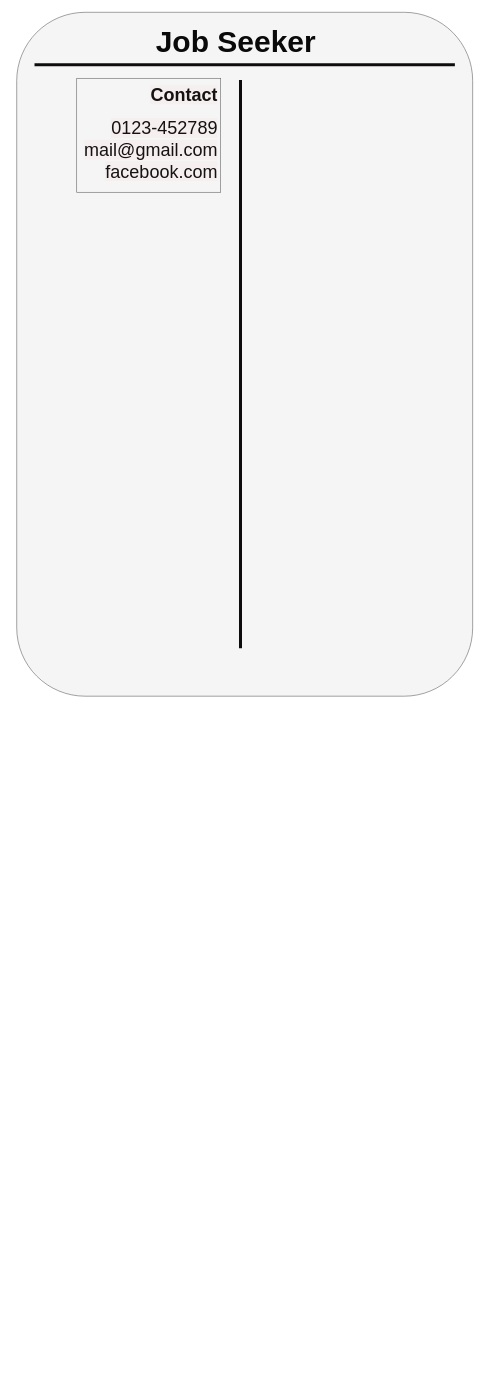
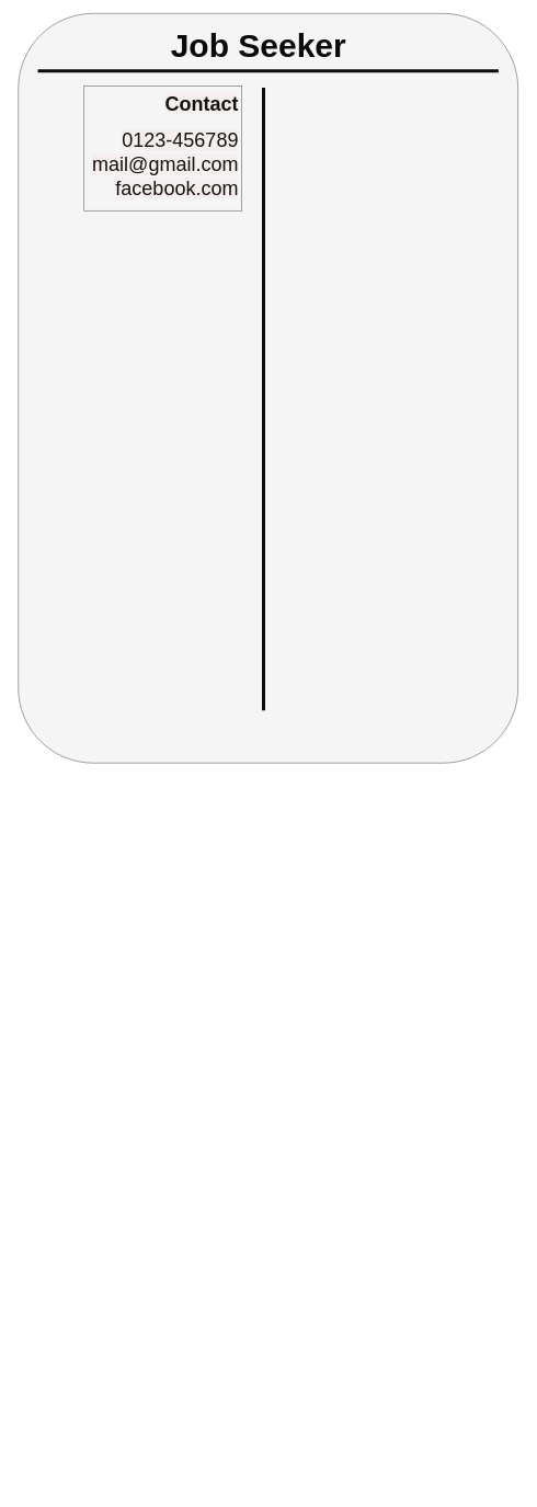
  <mxCell id="0" />
  <mxCell id="1" parent="0" />
  <mxCell id="2" value="" style="shape=image;verticalLabelPosition=bottom;labelBackgroundColor=default;verticalAlign=top;aspect=fixed;imageAspect=0;image=https://pakaccountants.com/wp-content/uploads/2015/06/simple-elegant-cv-template.jpg;" parent="1" vertex="1"><mxGeometry x="20.46" y="1270" width="773.08" height="1000" as="geometry" /></mxCell>
  <mxCell id="3" value="" style="rounded=1;whiteSpace=wrap;html=1;fillColor=#f5f5f5;fontColor=#333333;strokeColor=#666666;" parent="1" vertex="1"><mxGeometry x="27" y="20" width="760" height="1140" as="geometry" /></mxCell>
  <mxCell id="4" value="&lt;h1&gt;&lt;font style=&quot;font-size: 50px;&quot;&gt;Job Seeker&lt;/font&gt;&lt;/h1&gt;" style="text;html=1;align=center;verticalAlign=middle;whiteSpace=wrap;rounded=0;flipH=1;labelBackgroundColor=none;fontColor=#0a0a0a;" parent="1" vertex="1"><mxGeometry x="256.5" y="28" width="271" height="80" as="geometry" /></mxCell>
  <mxCell id="5" value="" style="endArrow=none;html=1;fontSize=50;entryX=0.961;entryY=0.218;entryDx=0;entryDy=0;entryPerimeter=0;exitX=0.039;exitY=0.218;exitDx=0;exitDy=0;exitPerimeter=0;labelBackgroundColor=none;fontColor=#0a0a0a;strokeWidth=5;strokeColor=#0e0c0c;" parent="1" edge="1"><mxGeometry width="50" height="50" relative="1" as="geometry"><mxPoint x="56.64" y="107.52" as="sourcePoint" /><mxPoint x="757.36" y="107.52" as="targetPoint" /></mxGeometry></mxCell>
  <mxCell id="6" value="" style="endArrow=none;html=1;strokeWidth=5;fontSize=50;labelBackgroundColor=none;fontColor=#0a0a0a;strokeColor=#0e0c0c;" parent="1" edge="1"><mxGeometry width="50" height="50" relative="1" as="geometry"><mxPoint x="400" y="133" as="sourcePoint" /><mxPoint x="400" y="1080" as="targetPoint" /></mxGeometry></mxCell>
- <mxCell id="7" value="&lt;h1 style=&quot;font-size: 30px;&quot;&gt;&lt;font color=&quot;#161212&quot; style=&quot;background-color: rgb(245, 239, 239); font-size: 30px;&quot;&gt;Contact&lt;/font&gt;&lt;/h1&gt;&lt;div style=&quot;font-size: 30px;&quot;&gt;&lt;font color=&quot;#161212&quot; style=&quot;background-color: rgb(245, 239, 239); font-size: 30px;&quot;&gt;0123-452789&lt;/font&gt;&lt;/div&gt;&lt;div style=&quot;font-size: 30px;&quot;&gt;&lt;font color=&quot;#161212&quot; style=&quot;background-color: rgb(245, 239, 239); font-size: 30px;&quot;&gt;mail@gmail.com&lt;/font&gt;&lt;/div&gt;&lt;div style=&quot;font-size: 30px;&quot;&gt;&lt;font color=&quot;#161212&quot; style=&quot;background-color: rgb(245, 239, 239); font-size: 30px;&quot;&gt;facebook.com&lt;/font&gt;&lt;/div&gt;&lt;div style=&quot;font-size: 30px;&quot;&gt;&lt;br&gt;&lt;/div&gt;" style="text;html=1;spacing=5;spacingTop=-20;whiteSpace=wrap;overflow=hidden;rounded=0;labelBackgroundColor=none;fontSize=50;align=right;fillColor=#f5f5f5;fontColor=#e9e2e2;strokeColor=#666666;" parent="1" vertex="1"><mxGeometry x="127" y="130" width="240" height="190" as="geometry" /></mxCell>
+ <mxCell id="7" value="&lt;h1 style=&quot;font-size: 30px;&quot;&gt;&lt;font color=&quot;#161212&quot; style=&quot;background-color: rgb(245, 239, 239); font-size: 30px;&quot;&gt;Contact&lt;/font&gt;&lt;/h1&gt;&lt;div style=&quot;font-size: 30px;&quot;&gt;&lt;font color=&quot;#161212&quot; style=&quot;background-color: rgb(245, 239, 239); font-size: 30px;&quot;&gt;0123-456789&lt;/font&gt;&lt;/div&gt;&lt;div style=&quot;font-size: 30px;&quot;&gt;&lt;font color=&quot;#161212&quot; style=&quot;background-color: rgb(245, 239, 239); font-size: 30px;&quot;&gt;mail@gmail.com&lt;/font&gt;&lt;/div&gt;&lt;div style=&quot;font-size: 30px;&quot;&gt;&lt;font color=&quot;#161212&quot; style=&quot;background-color: rgb(245, 239, 239); font-size: 30px;&quot;&gt;facebook.com&lt;/font&gt;&lt;/div&gt;&lt;div style=&quot;font-size: 30px;&quot;&gt;&lt;br&gt;&lt;/div&gt;" style="text;html=1;spacing=5;spacingTop=-20;whiteSpace=wrap;overflow=hidden;rounded=0;labelBackgroundColor=none;fontSize=50;align=right;fillColor=#f5f5f5;fontColor=#e9e2e2;strokeColor=#666666;" parent="1" vertex="1"><mxGeometry x="127" y="130" width="240" height="190" as="geometry" /></mxCell>
